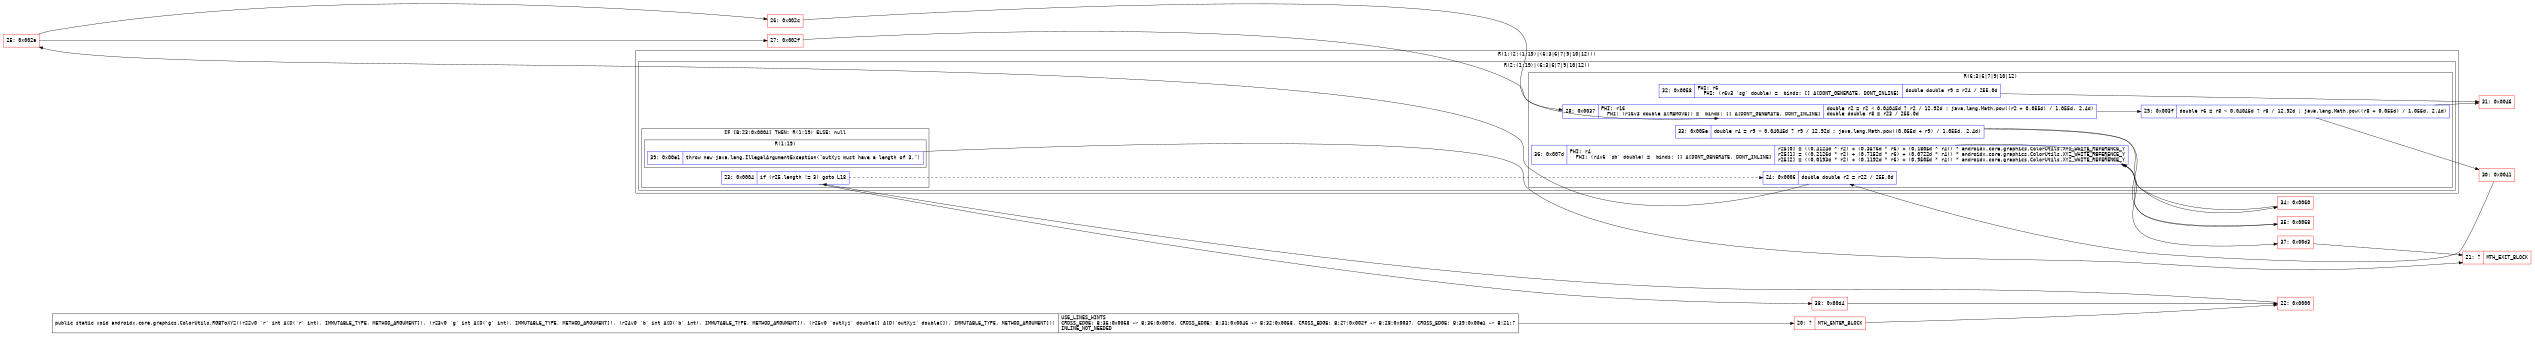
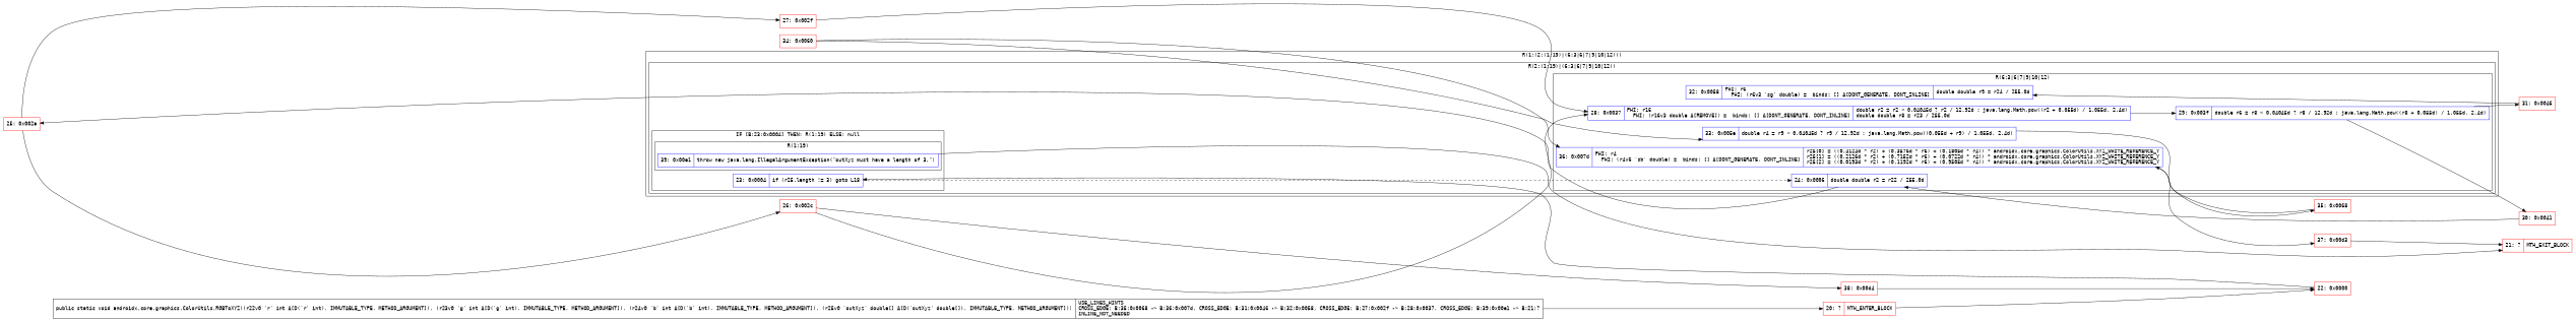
  digraph {
    fontname="DejaVu Sans Mono"
    rankdir=LR
    node [color=red fontname="DejaVu Sans Mono" shape=record]
    edge [fontname="DejaVu Sans Mono"]
    n1 [color=blue label="{39\:\ 0x00e1|throw new java.lang.IllegalArgumentException(\"outXyz must have a length of 3.\")\l}"]
    n2 [color=blue label="{23\:\ 0x0004|if (r25.length != 3) goto L18\l}"]
    n3 [color=blue label="{24\:\ 0x0006|double double r2 = r22 \/ 255.0d\l}"]
    n4 [color=blue label="{28\:\ 0x0037|PHI: r16 \l  PHI: (r16v3 double A[REMOVE]) =  binds: [] A[DONT_GENERATE, DONT_INLINE]\l|double r2 = r2 \< 0.04045d ? r2 \/ 12.92d : java.lang.Math.pow((r2 + 0.055d) \/ 1.055d, 2.4d)\ldouble double r8 = r23 \/ 255.0d\l}"]
    n5 [color=blue label="{29\:\ 0x003f|double r6 = r8 \< 0.04045d ? r8 \/ 12.92d : java.lang.Math.pow((r8 + 0.055d) \/ 1.055d, 2.4d)\l}"]
    n6 [color=blue label="{32\:\ 0x0058|PHI: r6 \l  PHI: (r6v3 'sg' double) =  binds: [] A[DONT_GENERATE, DONT_INLINE]\l|double double r9 = r24 \/ 255.0d\l}"]
    n7 [color=blue label="{33\:\ 0x005e|double r4 = r9 \< 0.04045d ? r9 \/ 12.92d : java.lang.Math.pow((0.055d + r9) \/ 1.055d, 2.4d)\l}"]
    n8 [color=blue label="{36\:\ 0x007d|PHI: r4 \l  PHI: (r4v6 'sb' double) =  binds: [] A[DONT_GENERATE, DONT_INLINE]\l|r25[0] = ((0.4124d * r2) + (0.3576d * r6) + (0.1805d * r4)) * androidx.core.graphics.ColorUtils.XYZ_WHITE_REFERENCE_Y\lr25[1] = ((0.2126d * r2) + (0.7152d * r6) + (0.0722d * r4)) * androidx.core.graphics.ColorUtils.XYZ_WHITE_REFERENCE_Y\lr25[2] = ((0.0193d * r2) + (0.1192d * r6) + (0.9505d * r4)) * androidx.core.graphics.ColorUtils.XYZ_WHITE_REFERENCE_Y\l}"]
    n9 [label="{21\:\ ?|MTH_EXIT_BLOCK\l}"]
    n10 [label="{38\:\ 0x00d4}"]
    n11 [label="{25\:\ 0x002a}"]
    n12 [label="{30\:\ 0x0041}"]
    n13 [label="{31\:\ 0x0046}"]
    n14 [label="{34\:\ 0x0060}"]
    n15 [label="{35\:\ 0x0068}"]
    n16 [label="{37\:\ 0x00d3}"]
    n17 [label="{22\:\ 0x0000}"]
    n18 [label="{26\:\ 0x002c}"]
    n19 [label="{27\:\ 0x002f}"]
    n20 [label="{20\:\ ?|MTH_ENTER_BLOCK\l}"]
    n21 [label="{public static void androidx.core.graphics.ColorUtils.RGBToXYZ((r22v0 'r' int A[D('r' int), IMMUTABLE_TYPE, METHOD_ARGUMENT]), (r23v0 'g' int A[D('g' int), IMMUTABLE_TYPE, METHOD_ARGUMENT]), (r24v0 'b' int A[D('b' int), IMMUTABLE_TYPE, METHOD_ARGUMENT]), (r25v0 'outXyz' double[] A[D('outXyz' double[]), IMMUTABLE_TYPE, METHOD_ARGUMENT]))  | USE_LINES_HINTS\lCROSS_EDGE: B:35:0x0068 \-\> B:36:0x007d, CROSS_EDGE: B:31:0x0046 \-\> B:32:0x0058, CROSS_EDGE: B:27:0x002f \-\> B:28:0x0037, CROSS_EDGE: B:39:0x00e1 \-\> B:21:?\lINLINE_NOT_NEEDED\l}" color=""]
    subgraph cluster_1 {
      label="R(1:(2:(1:19)|(6:3|6|7|9|10|12)))"
      subgraph cluster_2 {
        label="R(2:(1:19)|(6:3|6|7|9|10|12))"
        subgraph cluster_3 {
          label="IF [B:23:0x0004] THEN: R(1:19) ELSE: null"
          n2
          subgraph cluster_4 {
            label="R(1:19)"
            n1
          }
        }
        subgraph cluster_5 {
          label="R(6:3|6|7|9|10|12)"
          n3
          n4
          n5
          n6
          n7
          n8
        }
      }
    }
    n1 -> n9
    n2 -> n3 [style=dashed]
-   n2 -> n10
+   n18 -> n10
    n3 -> n11
    n4 -> n5
    n5 -> n12
    n5 -> n13
-   n7 -> n14
+   n14 -> n7
    n7 -> n15
    n8 -> n16
    n10 -> n17
    n11 -> n18
    n11 -> n19
    n12 -> n3
-   n6 -> n13
+   n13 -> n6
    n14 -> n8
    n15 -> n8
    n16 -> n9
    n17 -> n2
    n18 -> n4
    n19 -> n4
    n20 -> n17
    n21 -> n20
  }
